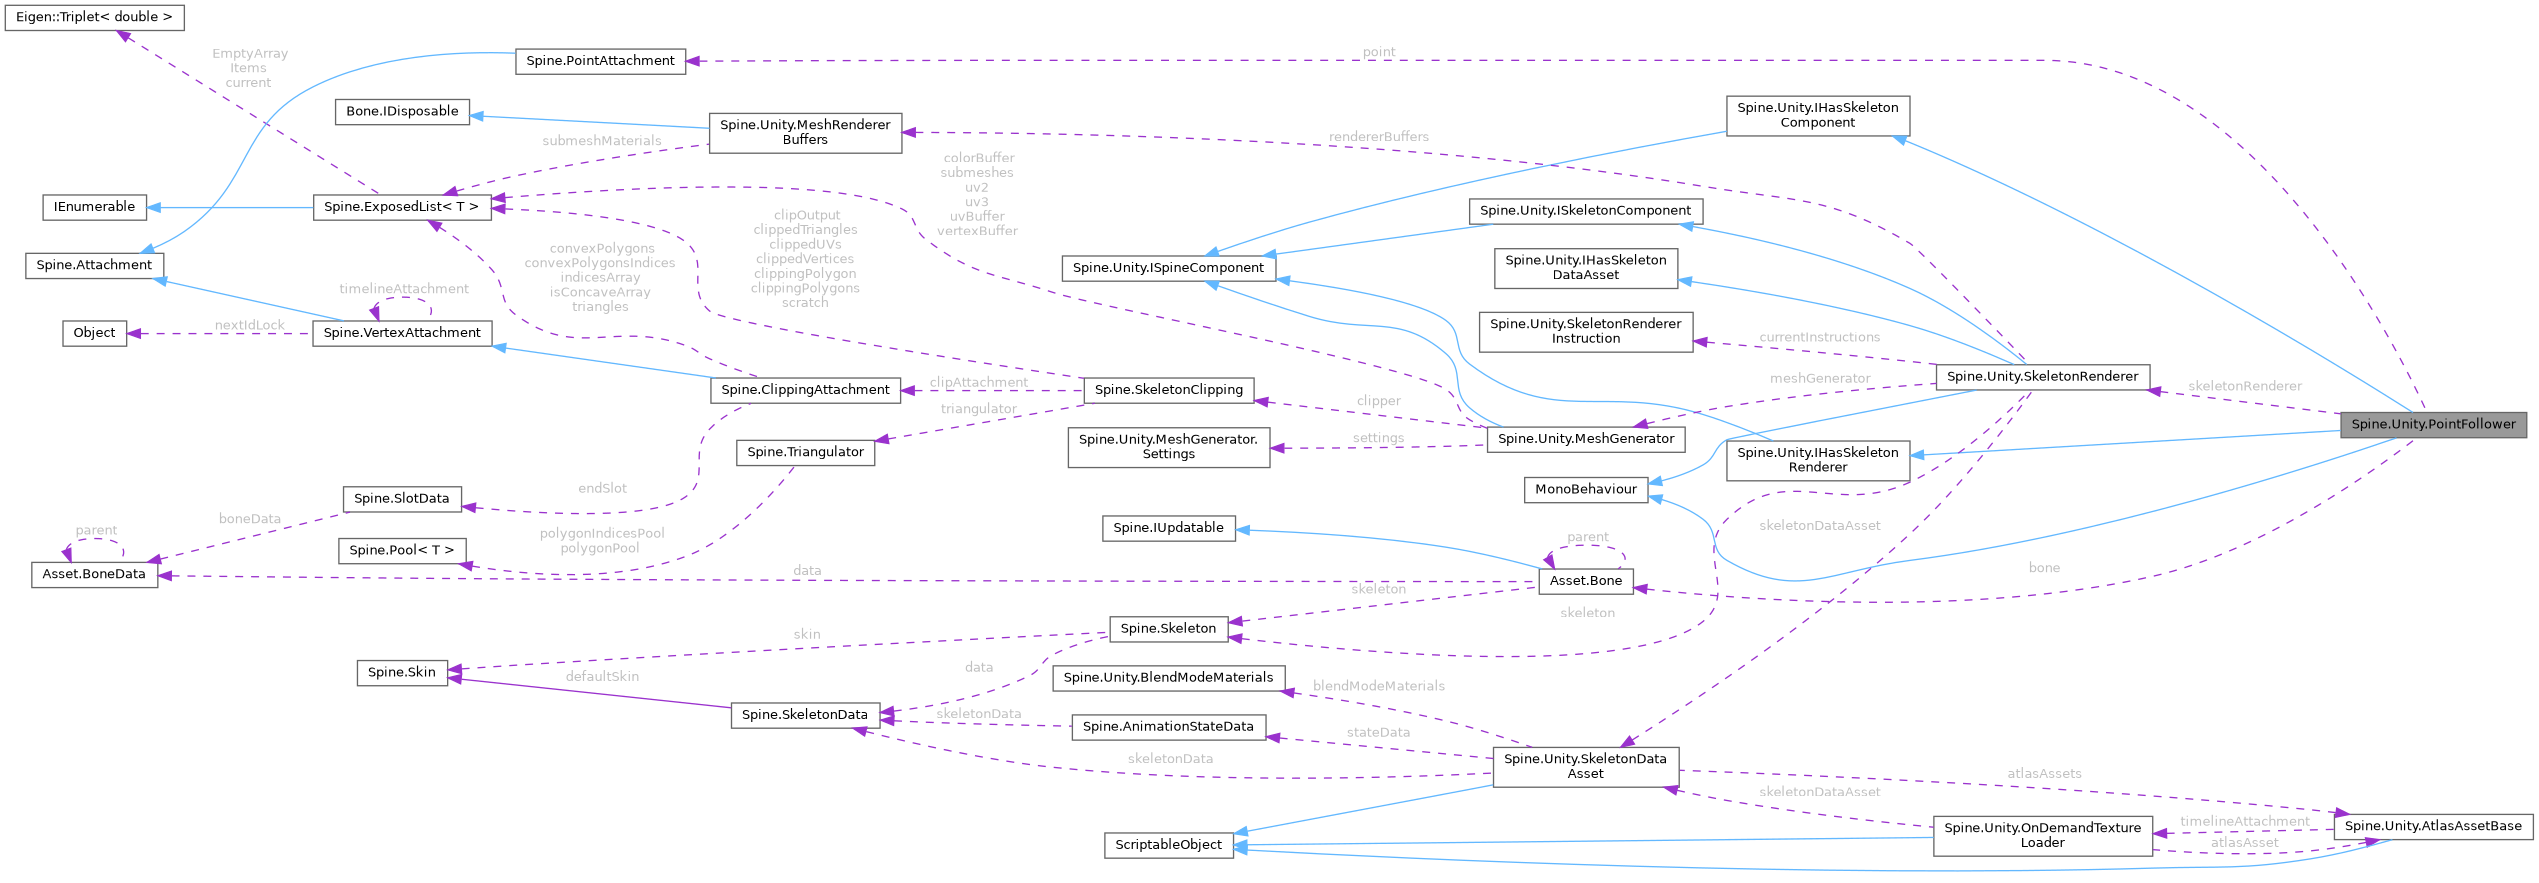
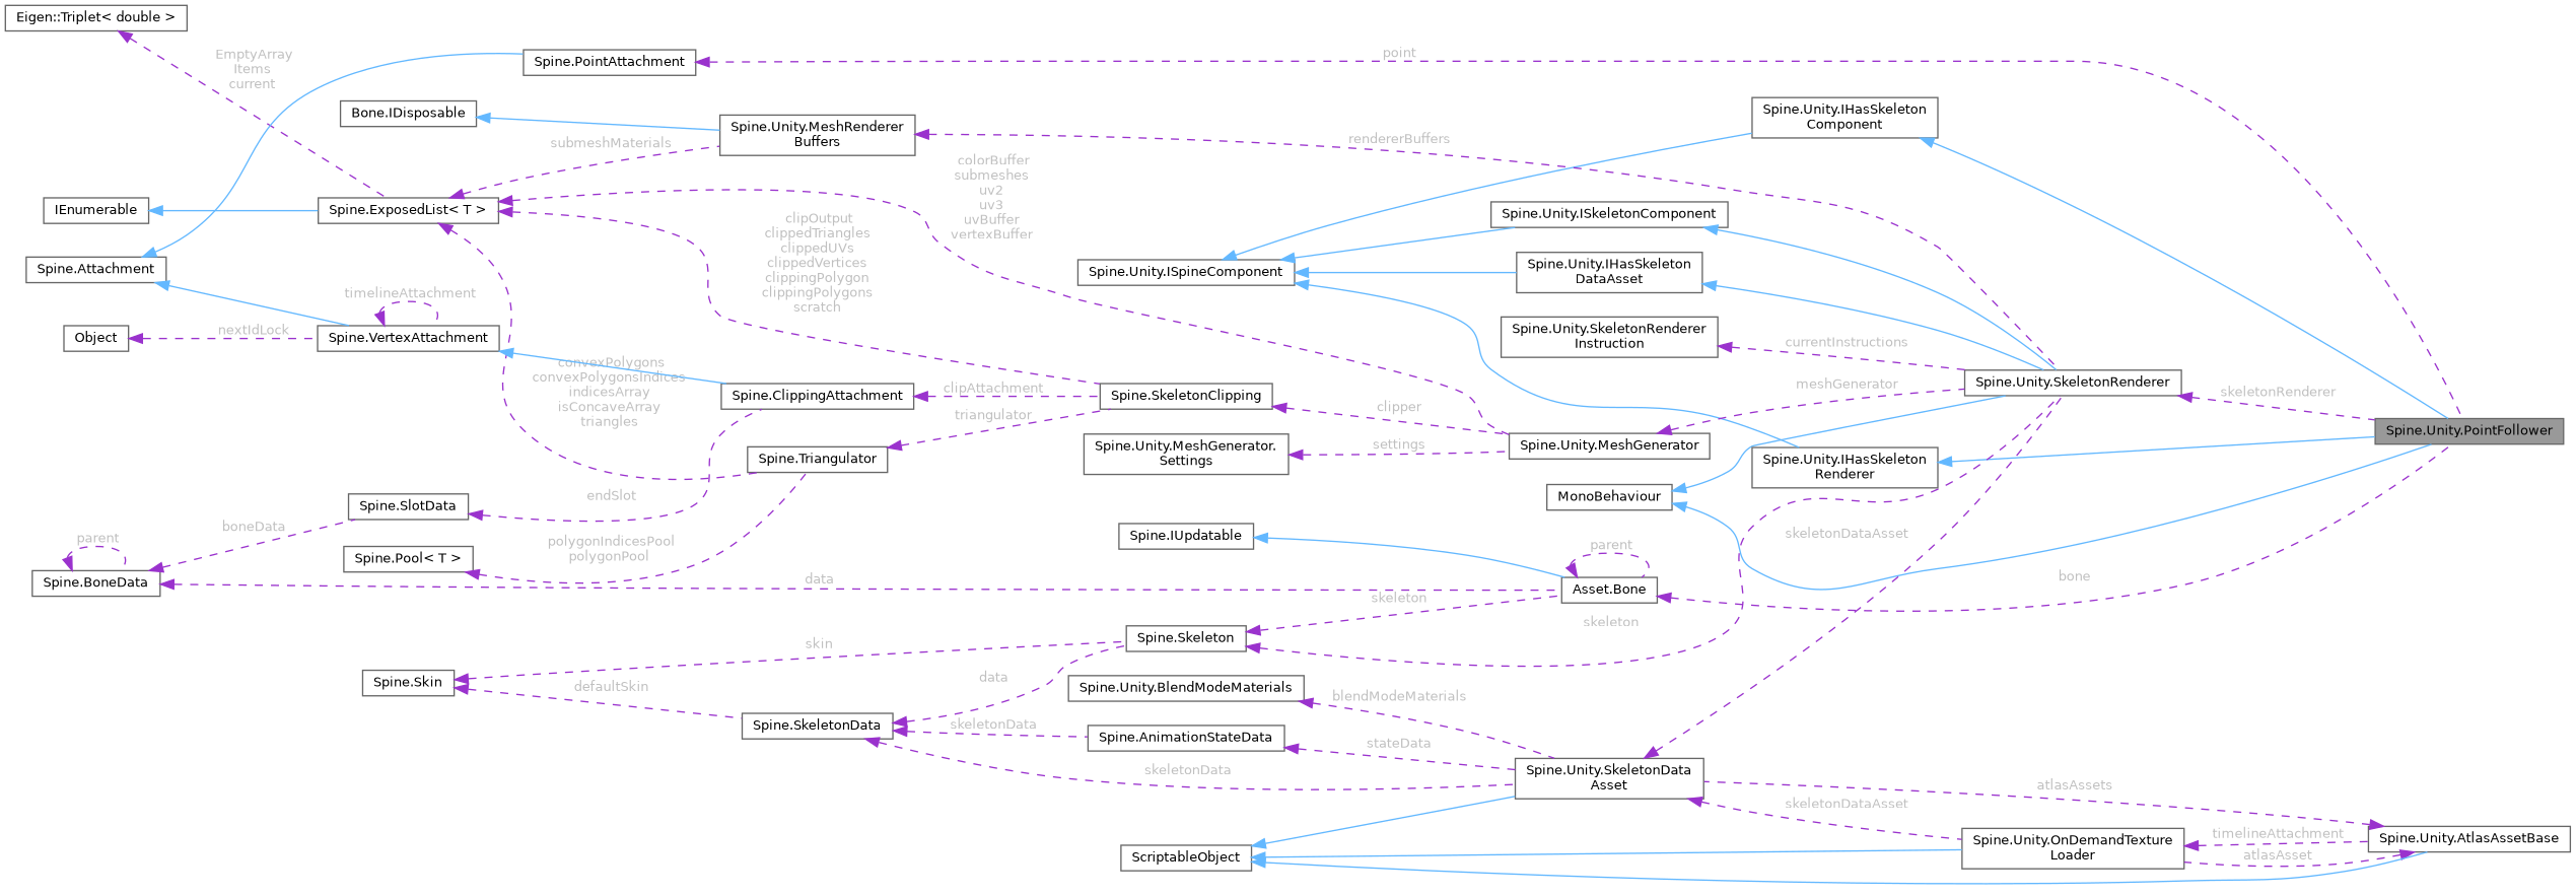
  digraph {
    rankdir=LR
    node [color=gray40 fillcolor=white fontname=Helvetica fontsize=10 shape=box style=filled]
    edge [color=darkorchid3 dir=back fontname=Helvetica fontsize=10 labelfontname=Helvetica labelfontsize=10 style=dashed fontcolor=grey]
    n1 [fillcolor=grey60 fontcolor=black height=0.2 label="Spine.Unity.PointFollower" width=0.4]
    n2 [height=0.2 label=MonoBehaviour width=0.4]
    n3 [height=0.2 label="Spine.Unity.SkeletonRenderer" width=0.4]
    n4 [height=0.2 label="Spine.Unity.IHasSkeleton\lRenderer" width=0.4]
    n5 [height=0.2 label="Spine.Unity.ISpineComponent" width=0.4]
    n6 [height=0.2 label="Spine.Unity.IHasSkeleton\lComponent" width=0.4]
    n7 [height=0.2 label="Spine.Unity.ISkeletonComponent" width=0.4]
    n8 [height=0.2 label="Spine.Unity.IHasSkeleton\lDataAsset" width=0.4]
    n9 [height=0.2 label="Spine.Unity.SkeletonData\lAsset" width=0.4]
    n10 [height=0.2 label="Spine.Unity.OnDemandTexture\lLoader" width=0.4]
    n11 [height=0.2 label="Spine.Unity.AtlasAssetBase" width=0.4]
    n12 [height=0.2 label=ScriptableObject width=0.4]
    n13 [height=0.2 label="Spine.Unity.BlendModeMaterials" width=0.4]
    n14 [height=0.2 label="Spine.SkeletonData" width=0.4]
    n15 [height=0.2 label="Spine.AnimationStateData" width=0.4]
    n16 [height=0.2 label="Spine.Skeleton" width=0.4]
    n17 [height=0.2 label="Asset.Bone" width=0.4]
    n18 [height=0.2 label="Spine.Skin" width=0.4]
    n19 [height=0.2 label="Spine.Unity.SkeletonRenderer\lInstruction" width=0.4]
    n20 [height=0.2 label="Spine.Unity.MeshGenerator" width=0.4]
    n21 [height=0.2 label="Spine.Unity.MeshGenerator.\lSettings" width=0.4]
    n22 [height=0.2 label="Spine.ExposedList\< T \>" width=0.4]
    n23 [height=0.2 label="Spine.SkeletonClipping" width=0.4]
    n24 [height=0.2 label="Spine.Triangulator" width=0.4]
    n25 [height=0.2 label="Spine.Unity.MeshRenderer\lBuffers" width=0.4]
    n26 [height=0.2 label=IEnumerable width=0.4]
    n27 [height=0.2 label="Eigen::Triplet\< double \>" width=0.4]
    n28 [height=0.2 label="Spine.Pool\< T \>" width=0.4]
    n29 [height=0.2 label="Spine.ClippingAttachment" width=0.4]
    n30 [height=0.2 label="Spine.VertexAttachment" width=0.4]
    n31 [height=0.2 label="Spine.Attachment" width=0.4]
    n32 [height=0.2 label="Spine.PointAttachment" width=0.4]
    n33 [height=0.2 label=Object width=0.4]
    n34 [height=0.2 label="Spine.SlotData" width=0.4]
-   n35 [height=0.2 label="Asset.BoneData" width=0.4]
+   n35 [height=0.2 label="Spine.BoneData" width=0.4]
    n36 [height=0.2 label="Bone.IDisposable" width=0.4]
    n37 [height=0.2 label="Spine.IUpdatable" width=0.4]
    n2 -> n1 [color=steelblue1 style=solid fontcolor=""]
    n2 -> n3 [color=steelblue1 style=solid fontcolor=""]
    n3 -> n1 [label=" skeletonRenderer"]
    n4 -> n1 [color=steelblue1 style=solid fontcolor=""]
    n5 -> n4 [color=steelblue1 style=solid fontcolor=""]
    n5 -> n6 [color=steelblue1 style=solid fontcolor=""]
    n5 -> n7 [color=steelblue1 style=solid fontcolor=""]
-   n5 -> n20 [color=steelblue1 style=solid fontcolor=""]
+   n5 -> n8 [color=steelblue1 style=solid fontcolor=""]
    n6 -> n1 [color=steelblue1 style=solid fontcolor=""]
    n7 -> n3 [color=steelblue1 style=solid fontcolor=""]
    n8 -> n3 [color=steelblue1 style=solid fontcolor=""]
    n9 -> n3 [label=" skeletonDataAsset"]
    n9 -> n10 [label=" skeletonDataAsset"]
    n10 -> n11 [label=" timelineAttachment"]
    n11 -> n9 [label=" atlasAssets"]
    n11 -> n10 [label=" atlasAsset"]
    n12 -> n9 [color=steelblue1 style=solid fontcolor=""]
    n12 -> n10 [color=steelblue1 style=solid fontcolor=""]
    n12 -> n11 [color=steelblue1 style=solid fontcolor=""]
    n13 -> n9 [label=" blendModeMaterials"]
    n14 -> n9 [label=" skeletonData"]
    n14 -> n15 [label=" skeletonData"]
    n14 -> n16 [label=" data"]
    n15 -> n9 [label=" stateData"]
    n16 -> n3 [label=" skeleton"]
    n16 -> n17 [label=" skeleton"]
    n17 -> n1 [label=" bone"]
    n17 -> n17 [label=" parent"]
-   n18 -> n14 [label=" defaultSkin" style=solid]
+   n18 -> n14 [label=" defaultSkin"]
    n18 -> n16 [label=" skin"]
    n19 -> n3 [label=" currentInstructions"]
    n20 -> n3 [label=" meshGenerator"]
    n21 -> n20 [label=" settings"]
    n22 -> n20 [label=" colorBuffer\nsubmeshes\nuv2\nuv3\nuvBuffer\nvertexBuffer"]
    n22 -> n23 [label=" clipOutput\nclippedTriangles\nclippedUVs\nclippedVertices\nclippingPolygon\nclippingPolygons\nscratch"]
-   n22 -> n29 [label=" convexPolygons\nconvexPolygonsIndices\nindicesArray\nisConcaveArray\ntriangles"]
+   n22 -> n24 [label=" convexPolygons\nconvexPolygonsIndices\nindicesArray\nisConcaveArray\ntriangles"]
    n22 -> n25 [label=" submeshMaterials"]
    n23 -> n20 [label=" clipper"]
    n24 -> n23 [label=" triangulator"]
    n25 -> n3 [label=" rendererBuffers"]
    n26 -> n22 [color=steelblue1 style=solid fontcolor=""]
    n27 -> n22 [label=" EmptyArray\nItems\ncurrent"]
    n28 -> n24 [label=" polygonIndicesPool\npolygonPool"]
    n29 -> n23 [label=" clipAttachment"]
    n30 -> n29 [color=steelblue1 style=solid fontcolor=""]
    n30 -> n30 [label=" timelineAttachment"]
    n31 -> n30 [color=steelblue1 style=solid fontcolor=""]
    n31 -> n32 [color=steelblue1 style=solid fontcolor=""]
    n32 -> n1 [label=" point"]
    n33 -> n30 [label=" nextIdLock"]
    n34 -> n29 [label=" endSlot"]
    n35 -> n17 [label=" data"]
    n35 -> n34 [label=" boneData"]
    n35 -> n35 [label=" parent"]
    n36 -> n25 [color=steelblue1 style=solid fontcolor=""]
    n37 -> n17 [color=steelblue1 style=solid fontcolor=""]
  }
